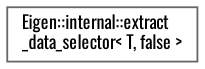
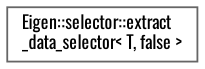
  digraph {
    rankdir=LR
    fontname=Oswald
-   n1 [color=grey40 fillcolor=white fontname=Oswald fontsize=10 height=0.2 label="Eigen::internal::extract\l_data_selector\< T, false \>" shape=box style=filled width=0.4]
+   n1 [color=grey40 fillcolor=white fontname=Oswald fontsize=10 height=0.2 label="Eigen::selector::extract\l_data_selector\< T, false \>" shape=box style=filled width=0.4]
  }
